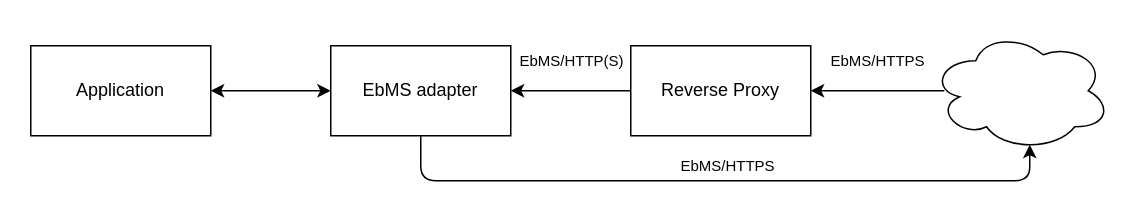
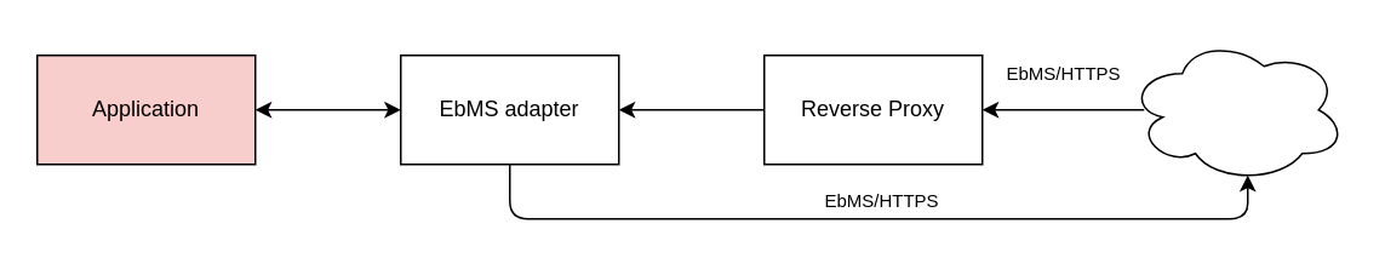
  <mxCell id="0" />
  <mxCell id="1" parent="0" />
  <mxCell id="2" value="" style="ellipse;shape=cloud;whiteSpace=wrap;html=1;" parent="1" vertex="1"><mxGeometry x="620" y="20" width="120" height="80" as="geometry" /></mxCell>
  <mxCell id="3" value="EbMS adapter" style="rounded=0;whiteSpace=wrap;html=1;" parent="1" vertex="1"><mxGeometry x="220" y="30" width="120" height="60" as="geometry" /></mxCell>
- <mxCell id="4" value="Application" style="rounded=0;whiteSpace=wrap;html=1;" parent="1" vertex="1"><mxGeometry x="20" y="30" width="120" height="60" as="geometry" /></mxCell>
+ <mxCell id="4" value="Application" style="rounded=0;whiteSpace=wrap;html=1;fillColor=#f8cecc;" parent="1" vertex="1"><mxGeometry x="20" y="30" width="120" height="60" as="geometry" /></mxCell>
  <mxCell id="5" value="" style="endArrow=classic;startArrow=classic;html=1;entryX=0;entryY=0.5;entryDx=0;entryDy=0;exitX=1;exitY=0.5;exitDx=0;exitDy=0;" parent="1" source="4" target="3" edge="1"><mxGeometry width="50" height="50" relative="1" as="geometry"><mxPoint x="460" y="210" as="sourcePoint" /><mxPoint x="510" y="160" as="targetPoint" /></mxGeometry></mxCell>
- <mxCell id="6" value="EbMS/HTTP(S)" style="text;html=1;strokeColor=none;fillColor=none;align=center;verticalAlign=middle;whiteSpace=wrap;rounded=0;fontSize=10;" parent="1" vertex="1"><mxGeometry x="361" y="30" width="40" height="20" as="geometry" /></mxCell>
  <mxCell id="7" value="Reverse Proxy" style="rounded=0;whiteSpace=wrap;html=1;" parent="1" vertex="1"><mxGeometry x="420" y="30" width="120" height="60" as="geometry" /></mxCell>
  <mxCell id="8" value="" style="endArrow=none;startArrow=classic;html=1;exitX=1;exitY=0.5;exitDx=0;exitDy=0;entryX=0;entryY=0.5;entryDx=0;entryDy=0;endFill=0;" parent="1" source="3" target="7" edge="1"><mxGeometry width="50" height="50" relative="1" as="geometry"><mxPoint x="270" y="420" as="sourcePoint" /><mxPoint x="320" y="370" as="targetPoint" /></mxGeometry></mxCell>
  <mxCell id="9" value="" style="endArrow=none;startArrow=classic;html=1;exitX=1;exitY=0.5;exitDx=0;exitDy=0;entryX=0.075;entryY=0.5;entryDx=0;entryDy=0;entryPerimeter=0;verticalAlign=middle;endFill=0;" parent="1" source="7" target="2" edge="1"><mxGeometry width="50" height="50" relative="1" as="geometry"><mxPoint x="270" y="420" as="sourcePoint" /><mxPoint x="320" y="370" as="targetPoint" /></mxGeometry></mxCell>
  <mxCell id="10" value="EbMS/HTTPS" style="text;html=1;strokeColor=none;fillColor=none;align=center;verticalAlign=middle;whiteSpace=wrap;rounded=0;fontSize=10;" parent="1" vertex="1"><mxGeometry x="565" y="30" width="40" height="20" as="geometry" /></mxCell>
  <mxCell id="11" value="" style="endArrow=classic;html=1;exitX=0.5;exitY=1;exitDx=0;exitDy=0;entryX=0.55;entryY=0.95;entryDx=0;entryDy=0;entryPerimeter=0;" edge="1" parent="1" source="3" target="2"><mxGeometry width="50" height="50" relative="1" as="geometry"><mxPoint x="330" y="420" as="sourcePoint" /><mxPoint x="380" y="370" as="targetPoint" /><Array as="points"><mxPoint x="280" y="120" /><mxPoint x="686" y="120" /></Array></mxGeometry></mxCell>
  <mxCell id="12" value="EbMS/HTTPS" style="text;html=1;strokeColor=none;fillColor=none;align=center;verticalAlign=middle;whiteSpace=wrap;rounded=0;fontSize=10;" vertex="1" parent="1"><mxGeometry x="465" y="100" width="40" height="20" as="geometry" /></mxCell>
